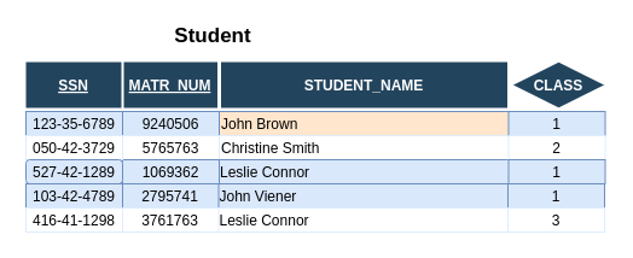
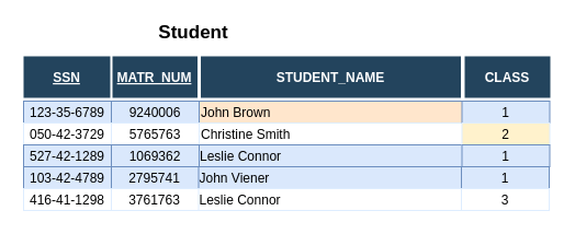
  <mxCell id="0" />
  <mxCell id="1" parent="0" />
  <mxCell id="2" value="John Brown" style="align=left;strokeColor=#6c8ebf;fillColor=#ffe6cc;" parent="1" vertex="1"><mxGeometry x="181" y="92" width="263" height="20" as="geometry" /></mxCell>
  <mxCell id="3" value="Christine Smith" style="align=left;strokeColor=#DEEDFF" parent="1" vertex="1"><mxGeometry x="181" y="112" width="263" height="20" as="geometry" /></mxCell>
  <mxCell id="4" value="Leslie Connor" style="align=left;strokeColor=#6c8ebf;fillColor=#dae8fc;" parent="1" vertex="1"><mxGeometry x="180" y="132" width="264" height="20" as="geometry" /></mxCell>
  <mxCell id="5" value="STUDENT_NAME" style="fillColor=#23445D;strokeColor=#FFFFFF;strokeWidth=2;fontColor=#FFFFFF;fontStyle=1" parent="1" vertex="1"><mxGeometry x="181.5" y="50" width="239" height="40" as="geometry" /></mxCell>
  <mxCell id="6" value="1" style="fillColor=#dae8fc;strokeColor=#6c8ebf;" parent="1" vertex="1"><mxGeometry x="420.5" y="92" width="80.0" height="20" as="geometry" /></mxCell>
- <mxCell id="7" value="2" style="strokeColor=#DEEDFF" parent="1" vertex="1"><mxGeometry x="420.5" y="112" width="80.0" height="20" as="geometry" /></mxCell>
+ <mxCell id="7" value="2" style="strokeColor=#DEEDFF;fillColor=#fff2cc;" parent="1" vertex="1"><mxGeometry x="420.5" y="112" width="80.0" height="20" as="geometry" /></mxCell>
  <mxCell id="8" value="1" style="strokeColor=#6c8ebf;fillColor=#dae8fc;" parent="1" vertex="1"><mxGeometry x="420.5" y="132" width="80.0" height="20" as="geometry" /></mxCell>
- <mxCell id="9" value="CLASS" style="rhombus;fillColor=#23445D;strokeColor=#FFFFFF;strokeWidth=2;fontColor=#FFFFFF;fontStyle=1;" parent="1" vertex="1"><mxGeometry x="422" y="50" width="80.0" height="40.0" as="geometry" /></mxCell>
- <mxCell id="10" value="9240506" style="strokeColor=#6c8ebf;fillColor=#dae8fc;" parent="1" vertex="1"><mxGeometry x="101" y="92" width="80.0" height="20" as="geometry" /></mxCell>
+ <mxCell id="9" value="CLASS" style="fillColor=#23445D;strokeColor=#FFFFFF;strokeWidth=2;fontColor=#FFFFFF;fontStyle=1" parent="1" vertex="1"><mxGeometry x="422" y="50" width="80.0" height="40.0" as="geometry" /></mxCell>
+ <mxCell id="10" value="9240006" style="strokeColor=#6c8ebf;fillColor=#dae8fc;" parent="1" vertex="1"><mxGeometry x="101" y="92" width="80.0" height="20" as="geometry" /></mxCell>
  <mxCell id="11" value="5765763" style="strokeColor=#DEEDFF" parent="1" vertex="1"><mxGeometry x="101" y="112" width="80.0" height="20" as="geometry" /></mxCell>
  <mxCell id="12" value="1069362" style="strokeColor=#6c8ebf;fillColor=#dae8fc;" parent="1" vertex="1"><mxGeometry x="101" y="132" width="80.0" height="20" as="geometry" /></mxCell>
  <mxCell id="13" value="MATR_NUM" style="fillColor=#23445D;strokeColor=#FFFFFF;strokeWidth=2;fontColor=#FFFFFF;fontStyle=5" parent="1" vertex="1"><mxGeometry x="100.5" y="50" width="80.0" height="40.0" as="geometry" /></mxCell>
  <mxCell id="14" value="Student" style="text;html=1;strokeColor=none;fillColor=none;align=center;verticalAlign=middle;whiteSpace=wrap;rounded=0;strokeWidth=3;fontStyle=1;fontSize=17;" parent="1" vertex="1"><mxGeometry x="155.5" y="20" width="40" height="20" as="geometry" /></mxCell>
  <mxCell id="15" value="John Viener" style="align=left;strokeColor=#6c8ebf;fillColor=#dae8fc;" parent="1" vertex="1"><mxGeometry x="179.5" y="152" width="264" height="20" as="geometry" /></mxCell>
  <mxCell id="16" value="1" style="strokeColor=#6c8ebf;fillColor=#dae8fc;" parent="1" vertex="1"><mxGeometry x="420" y="152" width="80.0" height="20" as="geometry" /></mxCell>
  <mxCell id="17" value="2795741" style="strokeColor=#6c8ebf;fillColor=#dae8fc;" parent="1" vertex="1"><mxGeometry x="100.5" y="152" width="80.0" height="20" as="geometry" /></mxCell>
  <mxCell id="18" value="Leslie Connor" style="align=left;strokeColor=#DEEDFF" parent="1" vertex="1"><mxGeometry x="179.5" y="172" width="264" height="20" as="geometry" /></mxCell>
  <mxCell id="19" value="3" style="strokeColor=#DEEDFF" parent="1" vertex="1"><mxGeometry x="420" y="172" width="80.0" height="20" as="geometry" /></mxCell>
  <mxCell id="20" value="3761763" style="strokeColor=#DEEDFF" parent="1" vertex="1"><mxGeometry x="100.5" y="172" width="80.0" height="20" as="geometry" /></mxCell>
  <mxCell id="21" value="123-35-6789" style="strokeColor=#6c8ebf;fillColor=#dae8fc;" parent="1" vertex="1"><mxGeometry x="21" y="92" width="80.0" height="20" as="geometry" /></mxCell>
  <mxCell id="22" value="050-42-3729" style="strokeColor=#DEEDFF" parent="1" vertex="1"><mxGeometry x="21" y="112" width="80.0" height="20" as="geometry" /></mxCell>
- <mxCell id="23" value="527-42-1289" style="strokeColor=#6c8ebf;fillColor=#dae8fc;rounded=1;" parent="1" vertex="1"><mxGeometry x="21" y="132" width="80.0" height="20" as="geometry" /></mxCell>
+ <mxCell id="23" value="527-42-1289" style="strokeColor=#6c8ebf;fillColor=#dae8fc;" parent="1" vertex="1"><mxGeometry x="21" y="132" width="80.0" height="20" as="geometry" /></mxCell>
  <mxCell id="24" value="SSN" style="fillColor=#23445D;strokeColor=#FFFFFF;strokeWidth=2;fontColor=#FFFFFF;fontStyle=5" parent="1" vertex="1"><mxGeometry x="20" y="50" width="81" height="40" as="geometry" /></mxCell>
  <mxCell id="25" value="103-42-4789" style="strokeColor=#6c8ebf;fillColor=#dae8fc;" parent="1" vertex="1"><mxGeometry x="21" y="152" width="80.0" height="20" as="geometry" /></mxCell>
  <mxCell id="26" value="416-41-1298" style="strokeColor=#DEEDFF" parent="1" vertex="1"><mxGeometry x="21" y="172" width="80.0" height="20" as="geometry" /></mxCell>
